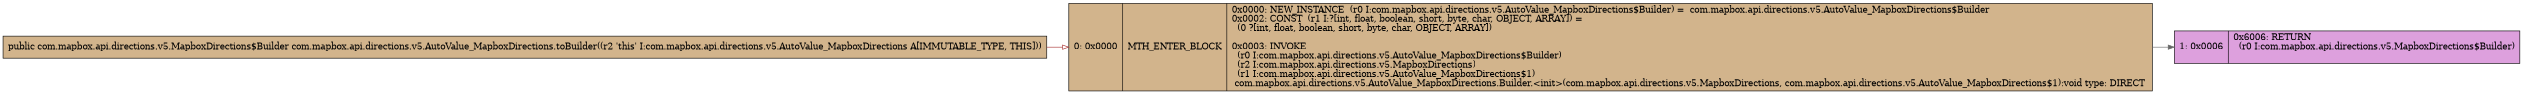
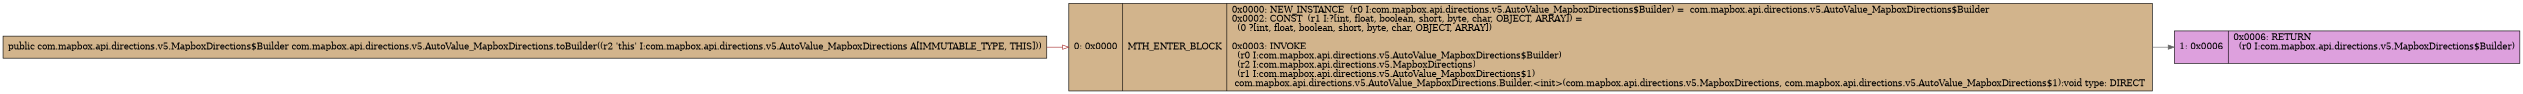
  digraph {
    rankdir=LR
    node [shape=record style=filled fillcolor=tan]
    n1 [label="{0\:\ 0x0000|MTH_ENTER_BLOCK\l|0x0000: NEW_INSTANCE  (r0 I:com.mapbox.api.directions.v5.AutoValue_MapboxDirections$Builder) =  com.mapbox.api.directions.v5.AutoValue_MapboxDirections$Builder \l0x0002: CONST  (r1 I:?[int, float, boolean, short, byte, char, OBJECT, ARRAY]) = \l  (0 ?[int, float, boolean, short, byte, char, OBJECT, ARRAY])\l \l0x0003: INVOKE  \l  (r0 I:com.mapbox.api.directions.v5.AutoValue_MapboxDirections$Builder)\l  (r2 I:com.mapbox.api.directions.v5.MapboxDirections)\l  (r1 I:com.mapbox.api.directions.v5.AutoValue_MapboxDirections$1)\l com.mapbox.api.directions.v5.AutoValue_MapboxDirections.Builder.\<init\>(com.mapbox.api.directions.v5.MapboxDirections, com.mapbox.api.directions.v5.AutoValue_MapboxDirections$1):void type: DIRECT \l}"]
-   n2 [label="{1\:\ 0x0006|0x6006: RETURN  \l  (r0 I:com.mapbox.api.directions.v5.MapboxDirections$Builder)\l \l}" fillcolor=plum]
+   n2 [label="{1\:\ 0x0006|0x0006: RETURN  \l  (r0 I:com.mapbox.api.directions.v5.MapboxDirections$Builder)\l \l}" fillcolor=plum]
    n3 [label="{public com.mapbox.api.directions.v5.MapboxDirections$Builder com.mapbox.api.directions.v5.AutoValue_MapboxDirections.toBuilder((r2 'this' I:com.mapbox.api.directions.v5.AutoValue_MapboxDirections A[IMMUTABLE_TYPE, THIS])) }"]
    n1 -> n2 [color=gray40 arrowhead=normal]
    n3 -> n1 [color=brown arrowhead=onormal]
  }
